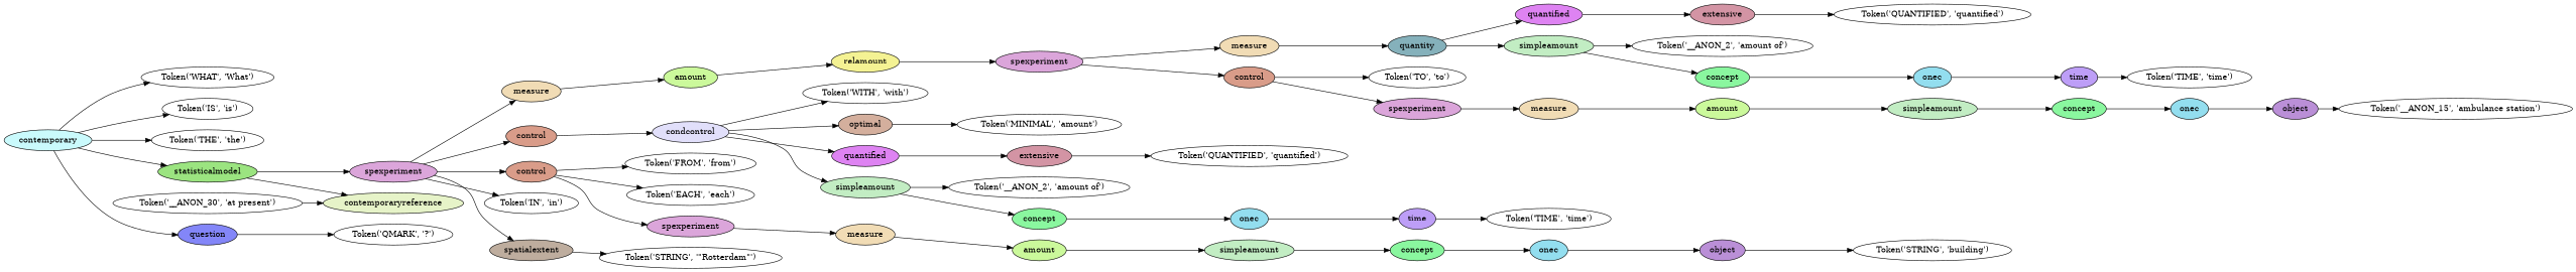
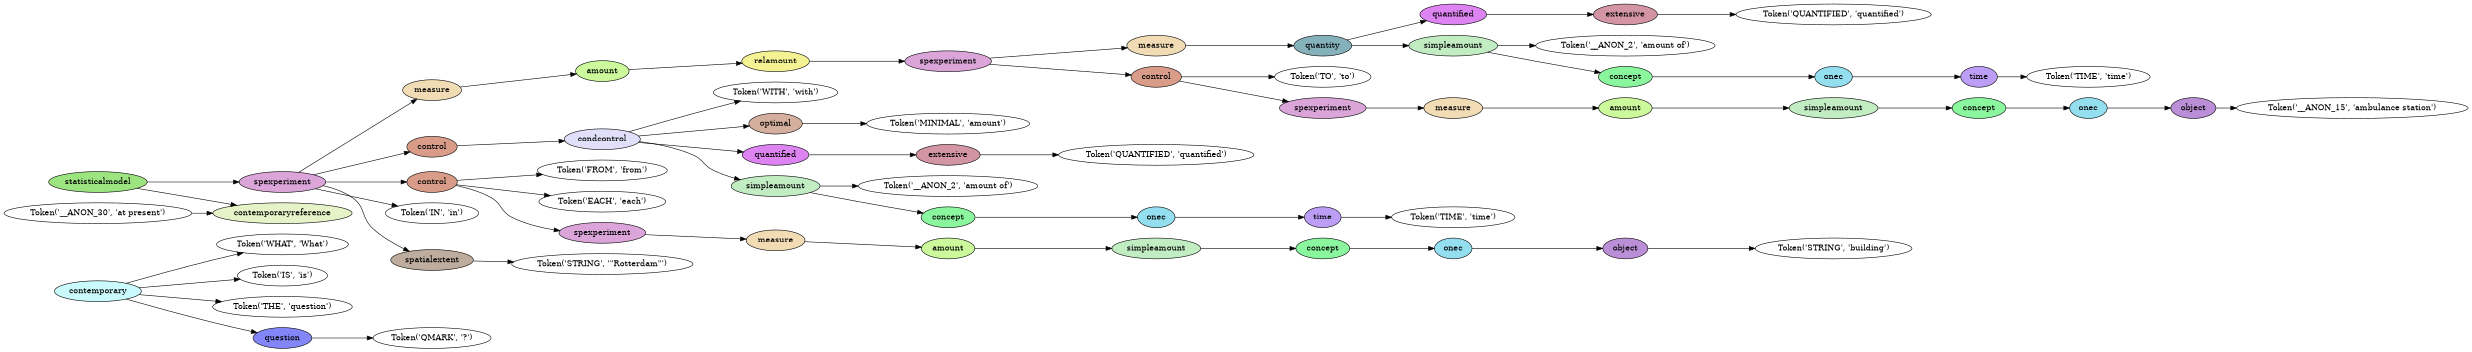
  digraph {
    rankdir=LR
    node [style=filled]
    n1 [label="Token('WHAT', 'What')" style=""]
    n2 [label="Token('IS', 'is')" style=""]
-   n3 [label="Token('THE', 'the')" style=""]
+   n3 [label="Token('THE', 'question')" style=""]
    n4 [label="Token('QUANTIFIED', 'quantified')" style=""]
    n5 [fillcolor="#d394a4" label=extensive]
    n6 [fillcolor="#de83f2" label=quantified]
    n7 [label="Token('__ANON_2', 'amount of')" style=""]
    n8 [label="Token('TIME', 'time')" style=""]
    n9 [fillcolor="#bd9ef7" label=time]
    n10 [fillcolor="#93deef" label=onec]
    n11 [fillcolor="#8af79f" label=concept]
    n12 [fillcolor="#c2edc3" label=simpleamount]
    n13 [fillcolor="#85b1bb" label=quantity]
    n14 [fillcolor="#f1dcb5" label=measure]
    n15 [label="Token('TO', 'to')" style=""]
    n16 [label="Token('__ANON_15', 'ambulance station')" style=""]
    n17 [fillcolor="#ba8fd7" label=object]
    n18 [fillcolor="#93deef" label=onec]
    n19 [fillcolor="#8af79f" label=concept]
    n20 [fillcolor="#c2edc3" label=simpleamount]
    n21 [fillcolor="#cbf99b" label=amount]
    n22 [fillcolor="#f1dcb5" label=measure]
    n23 [fillcolor="#dba5da" label=spexperiment]
    n24 [fillcolor="#d99c89" label=control]
    n25 [fillcolor="#dba5da" label=spexperiment]
    n26 [fillcolor="#f4f293" label=relamount]
    n27 [fillcolor="#cbf99b" label=amount]
    n28 [fillcolor="#f1dcb5" label=measure]
    n29 [label="Token('WITH', 'with')" style=""]
    n30 [label="Token('MINIMAL', 'amount')" style=""]
    n31 [fillcolor="#d4af9d" label=optimal]
    n32 [label="Token('QUANTIFIED', 'quantified')" style=""]
    n33 [fillcolor="#d394a4" label=extensive]
    n34 [fillcolor="#de83f2" label=quantified]
    n35 [label="Token('__ANON_2', 'amount of')" style=""]
    n36 [label="Token('TIME', 'time')" style=""]
    n37 [fillcolor="#bd9ef7" label=time]
    n38 [fillcolor="#93deef" label=onec]
    n39 [fillcolor="#8af79f" label=concept]
    n40 [fillcolor="#c2edc3" label=simpleamount]
    n41 [fillcolor="#e1dffa" label=condcontrol]
    n42 [fillcolor="#d99c89" label=control]
    n43 [label="Token('FROM', 'from')" style=""]
    n44 [label="Token('EACH', 'each')" style=""]
    n45 [label="Token('STRING', 'building')" style=""]
    n46 [fillcolor="#ba8fd7" label=object]
    n47 [fillcolor="#93deef" label=onec]
    n48 [fillcolor="#8af79f" label=concept]
    n49 [fillcolor="#c2edc3" label=simpleamount]
    n50 [fillcolor="#cbf99b" label=amount]
    n51 [fillcolor="#f1dcb5" label=measure]
    n52 [fillcolor="#dba5da" label=spexperiment]
    n53 [fillcolor="#d99c89" label=control]
    n54 [label="Token('IN', 'in')" style=""]
    n55 [label="Token('STRING', '\"Rotterdam\"')" style=""]
    n56 [fillcolor="#bead9e" label=spatialextent]
    n57 [fillcolor="#dba5da" label=spexperiment]
    n58 [label="Token('__ANON_30', 'at present')" style=""]
    n59 [fillcolor="#e6f3c8" label=contemporaryreference]
    n60 [fillcolor="#9be480" label=statisticalmodel]
    n61 [fillcolor="#cafafc" label=contemporary]
    n62 [fillcolor="#8386f8" label=question]
    n63 [label="Token('QMARK', '?')" style=""]
    n5 -> n4
    n6 -> n5
    n9 -> n8
    n10 -> n9
    n11 -> n10
    n12 -> n7
    n12 -> n11
    n13 -> n6
    n13 -> n12
    n14 -> n13
    n17 -> n16
    n18 -> n17
    n19 -> n18
    n20 -> n19
    n21 -> n20
    n22 -> n21
    n23 -> n22
    n24 -> n15
    n24 -> n23
    n25 -> n14
    n25 -> n24
    n26 -> n25
    n27 -> n26
    n28 -> n27
    n31 -> n30
    n33 -> n32
    n34 -> n33
    n37 -> n36
    n38 -> n37
    n39 -> n38
    n40 -> n35
    n40 -> n39
    n41 -> n29
    n41 -> n31
    n41 -> n34
    n41 -> n40
    n42 -> n41
    n46 -> n45
    n47 -> n46
    n48 -> n47
    n49 -> n48
    n50 -> n49
    n51 -> n50
    n52 -> n51
    n53 -> n43
    n53 -> n44
    n53 -> n52
    n56 -> n55
    n57 -> n28
    n57 -> n42
    n57 -> n53
    n57 -> n54
    n57 -> n56
    n58 -> n59
    n60 -> n57
    n60 -> n59
    n61 -> n1
    n61 -> n2
    n61 -> n3
-   n61 -> n60
    n61 -> n62
    n62 -> n63
  }
